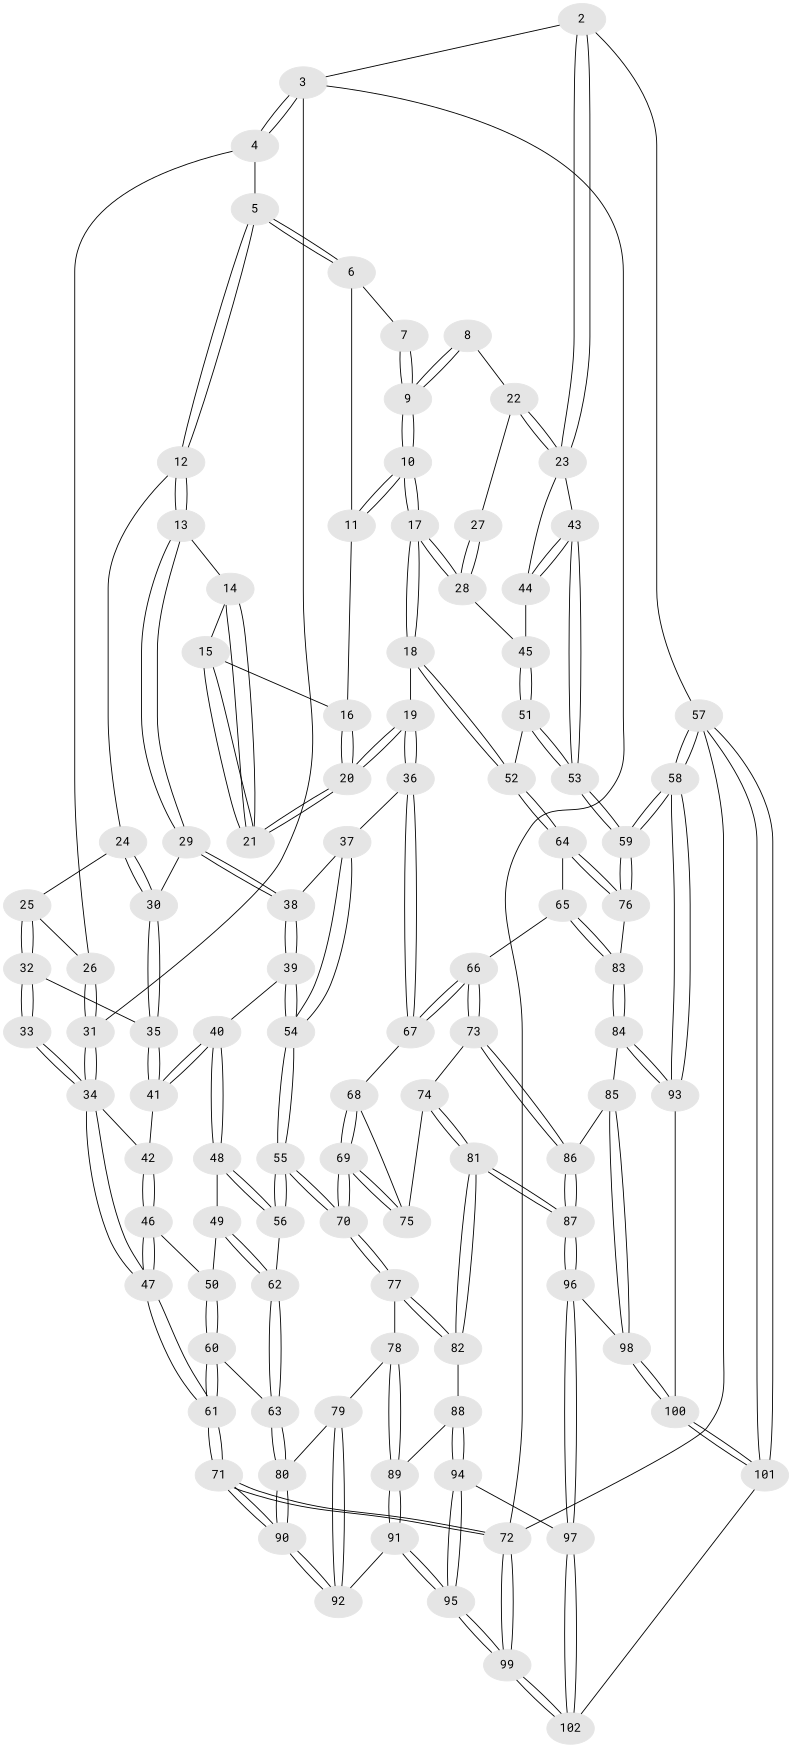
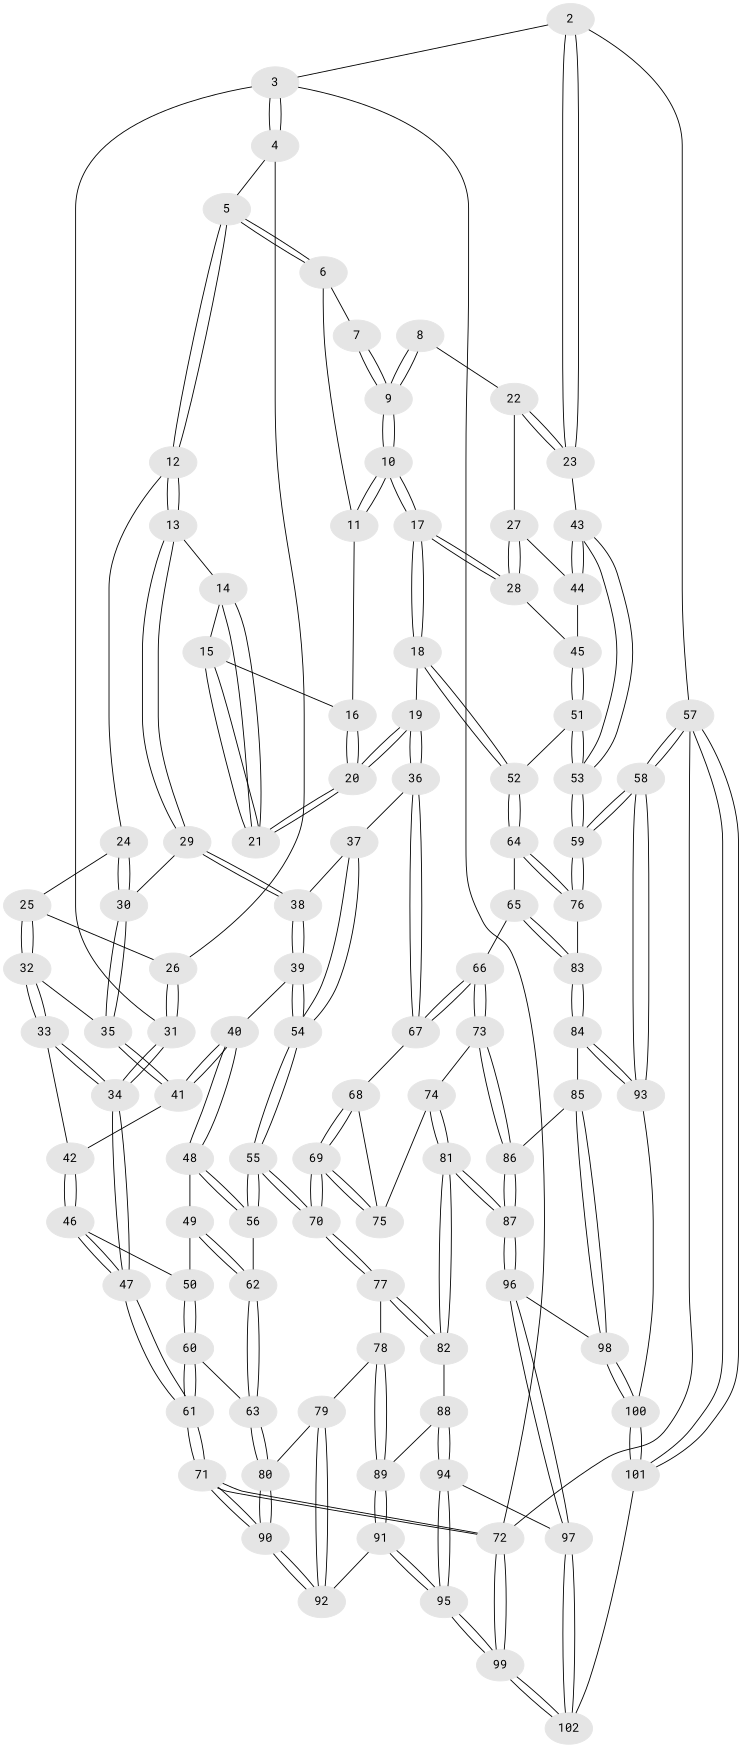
  graph {
    fontname="Roboto Mono"
    node [color=gray90 fontname="Roboto Mono" style=filled]
    edge [fontname="Roboto Mono"]
    2
    3
    23
    57
    8
    9
    22
    4
    31
    72
    43
    58
    101
    5
    26
    34
    99
    6
    12
    7
    11
    13
    24
    16
    10
    27
    17
    18
    28
    20
    14
    29
    25
    30
    15
    21
    38
    19
    52
    45
    36
    64
    37
    67
    44
    53
    32
    35
    33
    51
    39
    41
    47
    42
    46
    61
    54
    68
    55
    40
    48
    49
    56
    50
    59
    60
    71
    62
    63
    76
    65
    70
    77
    93
    102
    100
    83
    80
    90
    66
    73
    84
    74
    86
    69
    75
    78
    82
    92
    81
    87
    79
    89
    88
    91
    96
    94
    85
    98
    97
    95
    2 -- 3
    2 -- 23
    2 -- 23
    2 -- 57
    3 -- 4
    3 -- 4
    3 -- 31
    3 -- 72
    23 -- 43
    57 -- 72
    57 -- 58
    57 -- 58
    57 -- 101
    57 -- 101
    8 -- 9
    8 -- 9
    8 -- 22
    9 -- 10
    9 -- 10
    22 -- 23
    22 -- 23
    22 -- 27
    4 -- 5
    4 -- 26
    31 -- 34
    31 -- 34
    72 -- 99
    72 -- 99
    43 -- 44
    43 -- 44
    43 -- 53
    43 -- 53
    58 -- 59
    58 -- 59
    58 -- 93
    58 -- 93
    101 -- 102
    5 -- 6
    5 -- 6
    5 -- 12
    5 -- 12
    26 -- 31
    26 -- 31
    34 -- 47
    34 -- 47
    99 -- 102
    99 -- 102
    6 -- 7
    6 -- 11
    12 -- 13
    12 -- 13
    12 -- 24
    7 -- 9
    7 -- 9
    11 -- 16
    13 -- 14
    13 -- 29
    13 -- 29
    24 -- 25
    24 -- 30
    24 -- 30
    16 -- 20
    16 -- 20
    10 -- 11
    10 -- 11
    10 -- 17
    10 -- 17
    27 -- 28
    27 -- 28
-   23 -- 44
+   27 -- 44
    17 -- 18
    17 -- 18
    17 -- 28
    17 -- 28
    18 -- 19
    18 -- 52
    18 -- 52
    28 -- 45
    20 -- 21
    20 -- 21
    14 -- 15
    14 -- 21
    14 -- 21
    29 -- 30
    29 -- 38
    29 -- 38
    25 -- 26
    25 -- 32
    25 -- 32
    30 -- 35
    30 -- 35
    15 -- 16
    15 -- 21
    15 -- 21
    38 -- 39
    38 -- 39
    19 -- 20
    19 -- 20
    19 -- 36
    19 -- 36
    52 -- 64
    52 -- 64
    45 -- 51
    45 -- 51
    36 -- 37
    36 -- 67
    36 -- 67
    64 -- 76
    64 -- 76
    64 -- 65
    37 -- 38
    37 -- 54
    37 -- 54
    67 -- 68
    44 -- 45
    53 -- 59
    53 -- 59
    32 -- 35
    32 -- 33
    32 -- 33
    35 -- 41
    35 -- 41
    33 -- 34
    33 -- 34
-   34 -- 42
+   33 -- 42
    51 -- 52
    51 -- 53
    51 -- 53
    39 -- 54
    39 -- 54
    39 -- 40
    41 -- 42
    47 -- 61
    47 -- 61
    42 -- 46
    42 -- 46
    46 -- 47
    46 -- 47
    46 -- 50
    61 -- 71
    61 -- 71
    54 -- 55
    54 -- 55
    68 -- 69
    68 -- 69
    68 -- 75
    55 -- 56
    55 -- 56
    55 -- 70
    55 -- 70
    40 -- 41
    40 -- 41
    40 -- 48
    40 -- 48
    48 -- 49
    48 -- 56
    48 -- 56
    49 -- 50
    49 -- 62
    49 -- 62
    56 -- 62
    50 -- 60
    50 -- 60
    59 -- 76
    59 -- 76
    60 -- 61
    60 -- 61
    60 -- 63
    71 -- 72
    71 -- 72
    71 -- 90
    71 -- 90
    62 -- 63
    62 -- 63
    63 -- 80
    63 -- 80
    76 -- 83
    65 -- 83
    65 -- 83
    65 -- 66
    70 -- 77
    70 -- 77
    77 -- 78
    77 -- 82
    77 -- 82
    93 -- 100
    100 -- 101
    100 -- 101
    83 -- 84
    83 -- 84
    80 -- 90
    80 -- 90
    90 -- 92
    90 -- 92
    66 -- 67
    66 -- 67
    66 -- 73
    66 -- 73
    73 -- 74
    73 -- 86
    73 -- 86
    84 -- 93
    84 -- 93
    84 -- 85
    74 -- 75
    74 -- 81
    74 -- 81
    86 -- 87
    86 -- 87
    69 -- 70
    69 -- 70
    69 -- 75
    69 -- 75
    78 -- 79
    78 -- 89
    78 -- 89
    82 -- 88
    81 -- 82
    81 -- 82
    81 -- 87
    81 -- 87
    87 -- 96
    87 -- 96
    79 -- 80
    79 -- 92
    79 -- 92
    89 -- 91
    89 -- 91
    88 -- 89
    88 -- 94
    88 -- 94
    91 -- 92
    91 -- 95
    91 -- 95
    96 -- 98
    96 -- 97
    96 -- 97
    94 -- 97
    94 -- 95
    94 -- 95
    85 -- 86
    85 -- 98
    85 -- 98
    98 -- 100
    98 -- 100
    97 -- 102
    97 -- 102
    95 -- 99
    95 -- 99
  }
